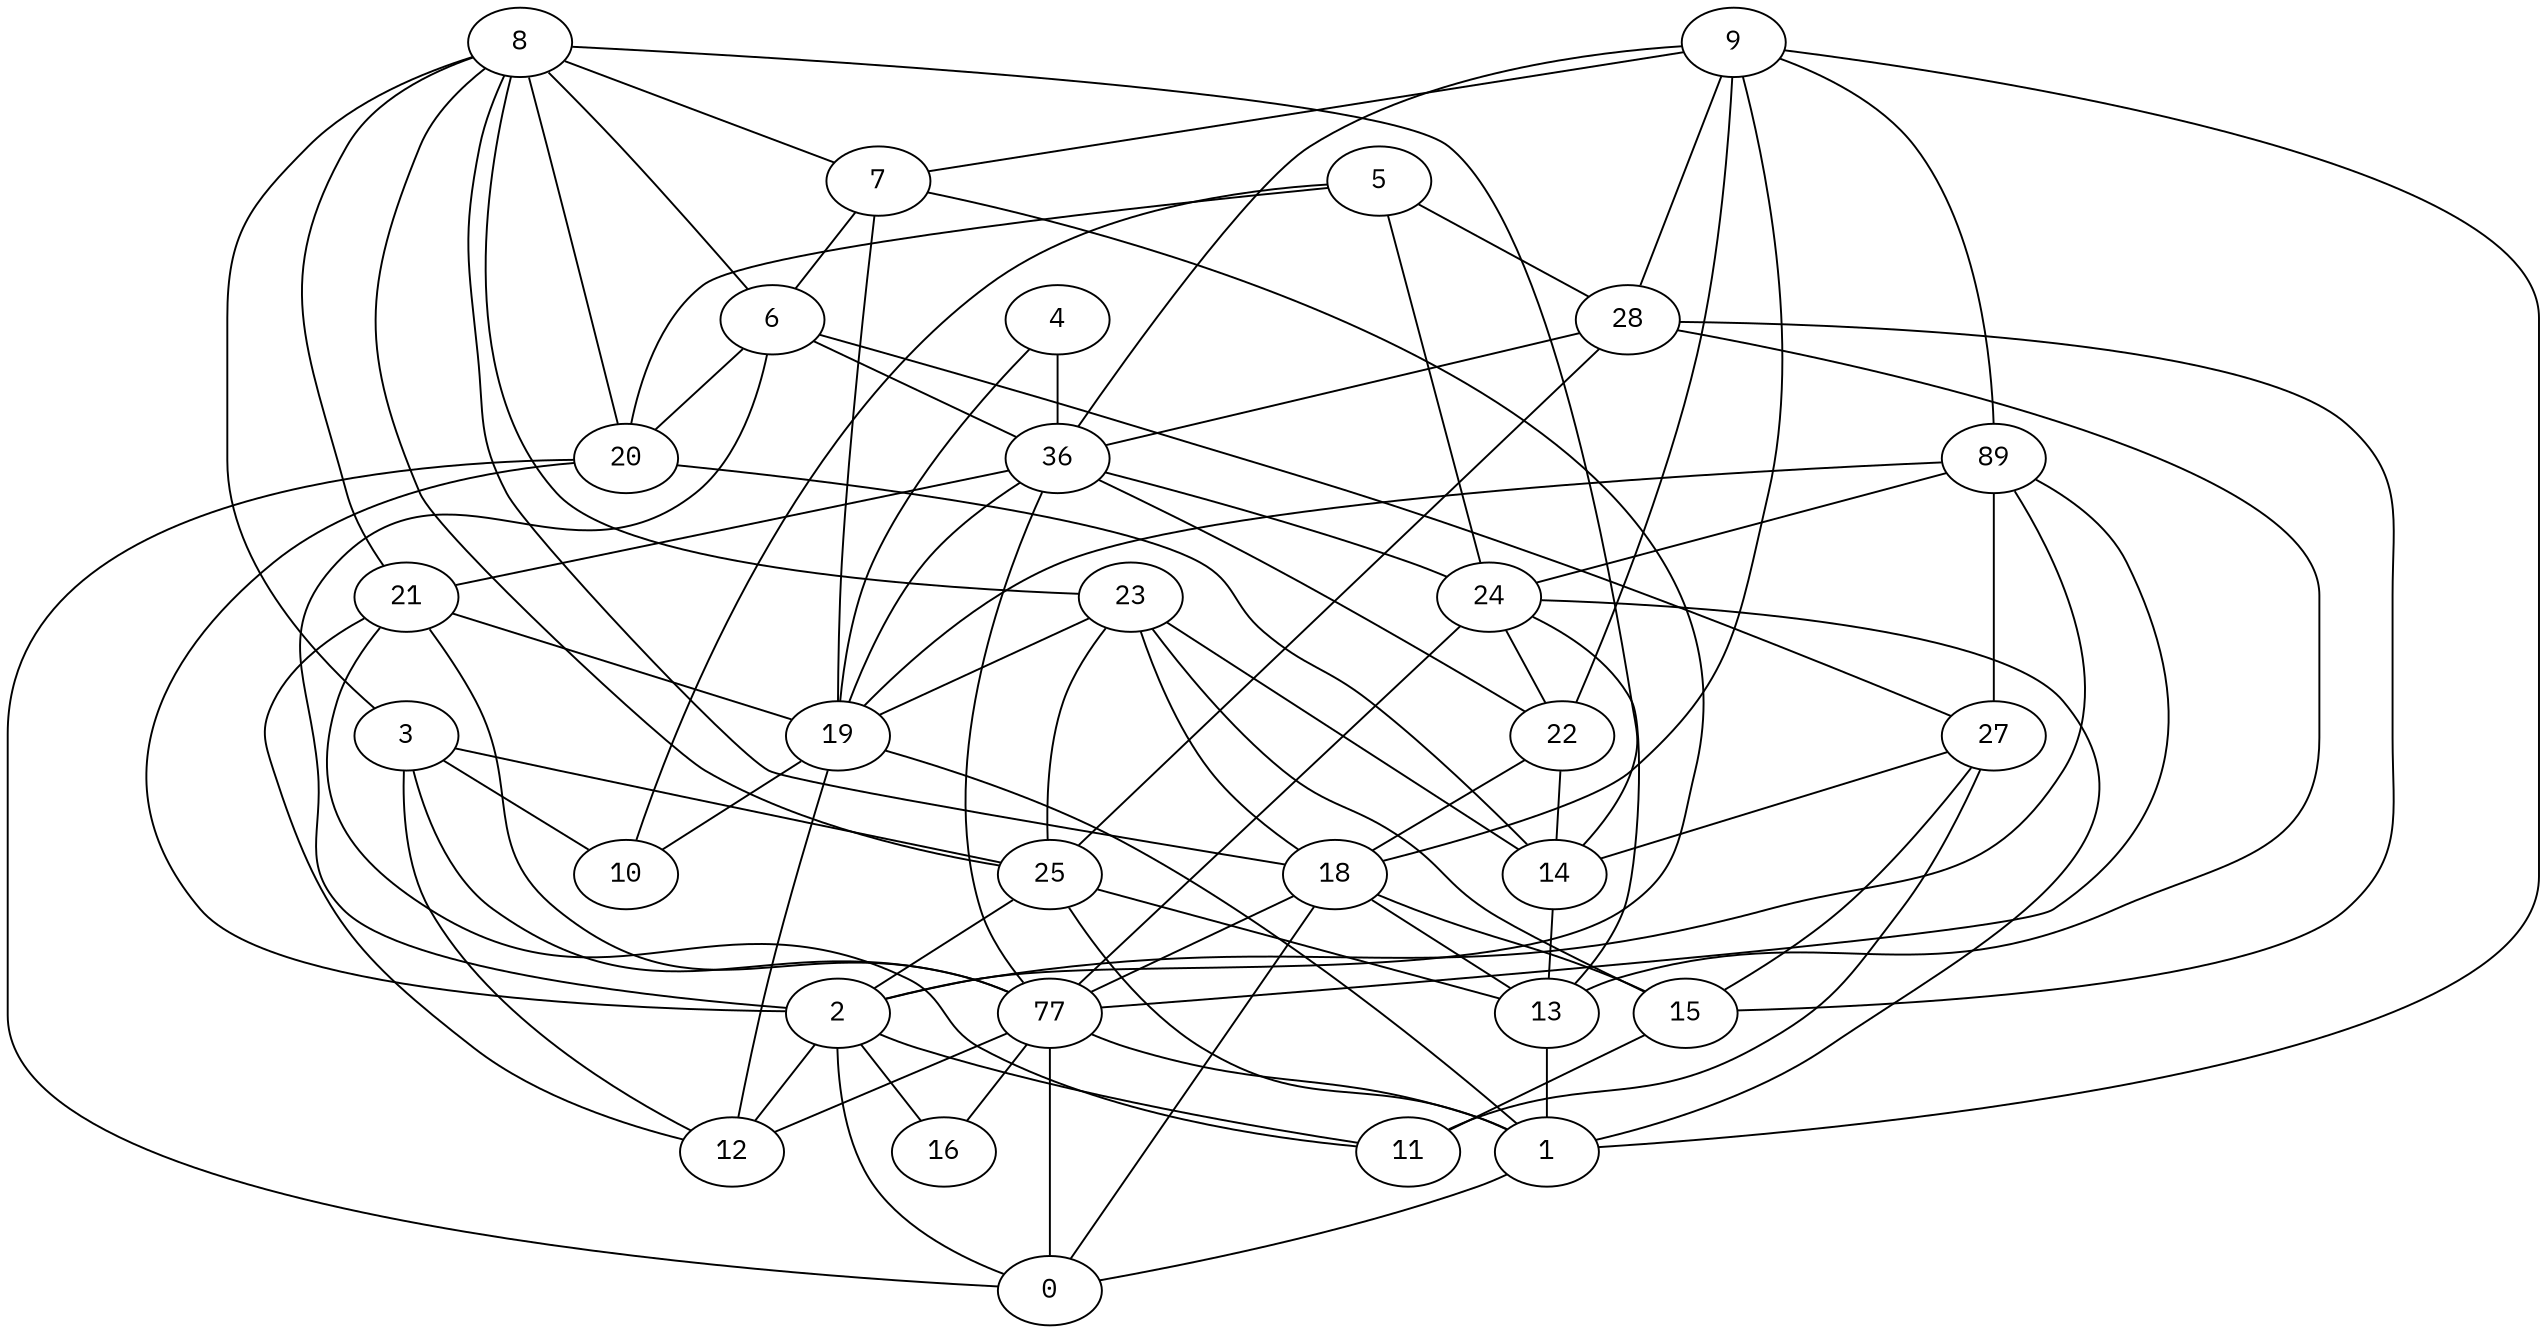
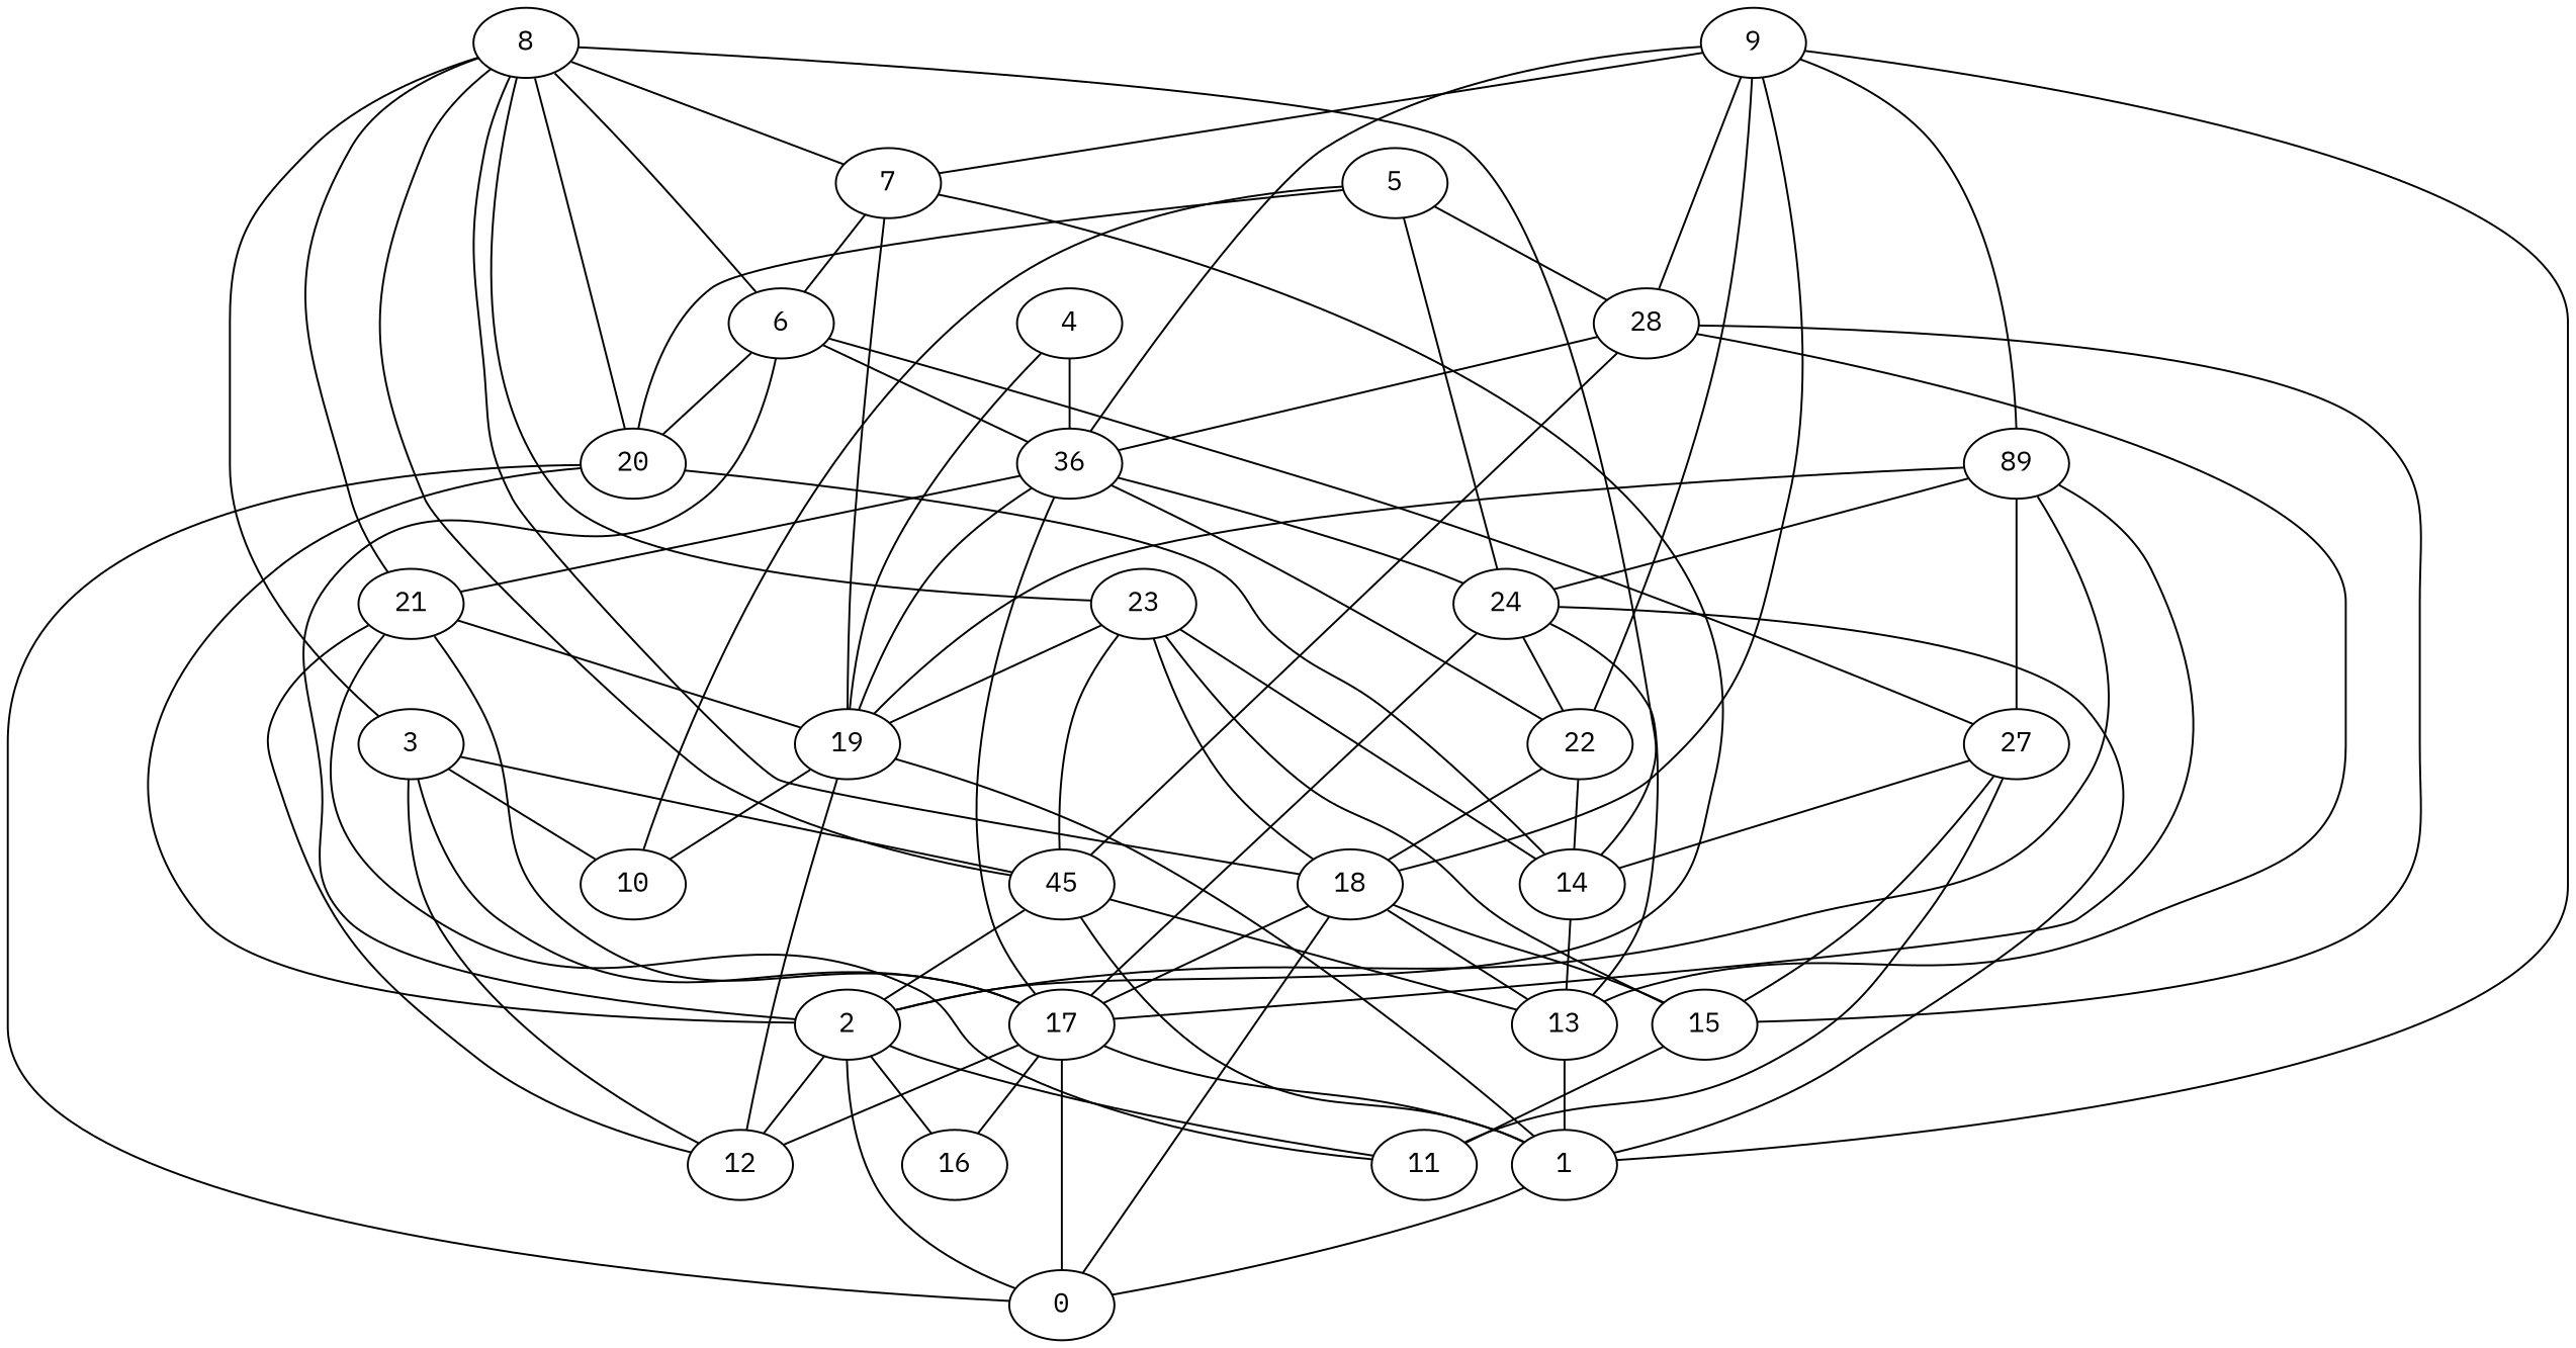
  digraph {
    fontname="IBM Plex Mono"
    node [fontname="IBM Plex Mono"]
    edge [color=black dir=none fontname="IBM Plex Mono"]
    22
    18
    14
-   17 [label=77]
+   17
    0
    15
    13
    9
    n9 [label=89]
    1
    28
    n12 [label=36]
    7
    24
    27
    2
    19
    16
    12
-   25
+   25 [label=45]
    21
    5
    10
    20
    3
    11
    8
    6
    23
    4
    subgraph sub_1 {
      22
      18
      14
      17
      0
      15
      13
      9
      n9
      1
      28
      n12
      7
      24
      27
      2
      19
      16
      12
      25
      21
      5
      10
      20
      3
      11
      8
      6
      23
      4
    }
    22 -> 18
    22 -> 14
    18 -> 17
    18 -> 0
    18 -> 15
    18 -> 13
    14 -> 13
    17 -> 0
    17 -> 1
    17 -> 16
    17 -> 12
    15 -> 11
    13 -> 1
    9 -> 22
    9 -> 18
    9 -> n9
    9 -> 1
    9 -> 28
    9 -> n12
    9 -> 7
    n9 -> 17
    n9 -> 24
    n9 -> 27
    n9 -> 2
    n9 -> 19
    1 -> 0
    28 -> 15
    28 -> 13
    28 -> n12
    28 -> 25
    n12 -> 22
    n12 -> 17
    n12 -> 24
    n12 -> 19
    n12 -> 21
    7 -> 2
    7 -> 19
    7 -> 6
    24 -> 22
    24 -> 17
    24 -> 13
    24 -> 1
    27 -> 14
    27 -> 15
    27 -> 11
    2 -> 0
    2 -> 16
    2 -> 12
    2 -> 11
    19 -> 1
    19 -> 12
    19 -> 10
    25 -> 13
    25 -> 1
    25 -> 2
    21 -> 17
    21 -> 19
    21 -> 12
    21 -> 11
    5 -> 28
    5 -> 24
    5 -> 10
    5 -> 20
    20 -> 14
    20 -> 0
    20 -> 2
    3 -> 17
    3 -> 12
    3 -> 25
    3 -> 10
    8 -> 18
    8 -> 14
    8 -> 7
    8 -> 25
    8 -> 21
    8 -> 20
    8 -> 3
    8 -> 6
    8 -> 23
    6 -> n12
    6 -> 27
    6 -> 2
    6 -> 20
    23 -> 18
    23 -> 14
    23 -> 15
    23 -> 19
    23 -> 25
    4 -> n12
    4 -> 19
  }
